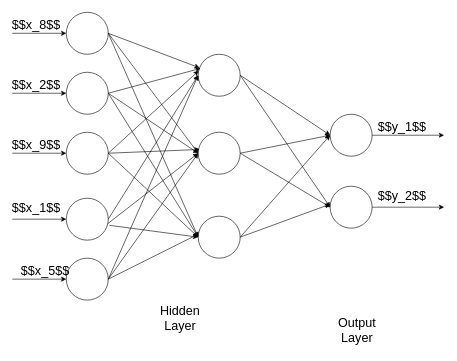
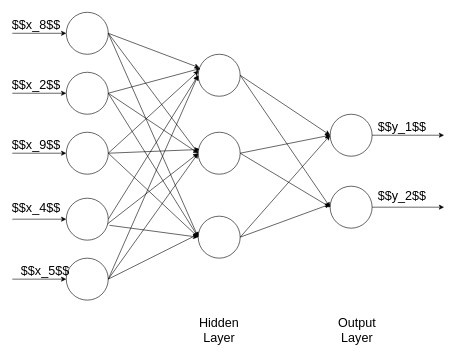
  <mxCell id="0" />
  <mxCell id="1" parent="0" />
  <mxCell id="2" value="" style="ellipse;whiteSpace=wrap;html=1;aspect=fixed;" vertex="1" parent="1"><mxGeometry x="110" y="20" width="70" height="70" as="geometry" /></mxCell>
  <mxCell id="3" value="" style="ellipse;whiteSpace=wrap;html=1;aspect=fixed;" vertex="1" parent="1"><mxGeometry x="110" y="120" width="70" height="70" as="geometry" /></mxCell>
  <mxCell id="4" value="" style="ellipse;whiteSpace=wrap;html=1;aspect=fixed;" vertex="1" parent="1"><mxGeometry x="110" y="220" width="70" height="70" as="geometry" /></mxCell>
  <mxCell id="5" value="" style="ellipse;whiteSpace=wrap;html=1;aspect=fixed;" vertex="1" parent="1"><mxGeometry x="110" y="330" width="70" height="70" as="geometry" /></mxCell>
  <mxCell id="6" value="" style="ellipse;whiteSpace=wrap;html=1;aspect=fixed;" vertex="1" parent="1"><mxGeometry x="110" y="430" width="70" height="70" as="geometry" /></mxCell>
  <mxCell id="7" value="" style="ellipse;whiteSpace=wrap;html=1;aspect=fixed;" vertex="1" parent="1"><mxGeometry x="330" y="220" width="70" height="70" as="geometry" /></mxCell>
  <mxCell id="8" value="" style="ellipse;whiteSpace=wrap;html=1;aspect=fixed;" vertex="1" parent="1"><mxGeometry x="330" y="90" width="70" height="70" as="geometry" /></mxCell>
  <mxCell id="9" value="" style="ellipse;whiteSpace=wrap;html=1;aspect=fixed;" vertex="1" parent="1"><mxGeometry x="330" y="360" width="70" height="70" as="geometry" /></mxCell>
  <mxCell id="10" value="" style="ellipse;whiteSpace=wrap;html=1;aspect=fixed;" vertex="1" parent="1"><mxGeometry x="550" y="190" width="70" height="70" as="geometry" /></mxCell>
  <mxCell id="11" value="" style="ellipse;whiteSpace=wrap;html=1;aspect=fixed;" vertex="1" parent="1"><mxGeometry x="550" y="310" width="70" height="70" as="geometry" /></mxCell>
  <mxCell id="12" value="" style="endArrow=classic;html=1;exitX=1;exitY=0.5;exitDx=0;exitDy=0;" edge="1" parent="1" source="2" target="8"><mxGeometry width="50" height="50" relative="1" as="geometry"><mxPoint x="170" y="110" as="sourcePoint" /><mxPoint x="220" y="60" as="targetPoint" /></mxGeometry></mxCell>
  <mxCell id="13" value="" style="endArrow=classic;html=1;exitX=1;exitY=0.5;exitDx=0;exitDy=0;entryX=0;entryY=0.5;entryDx=0;entryDy=0;" edge="1" parent="1" source="3" target="7"><mxGeometry width="50" height="50" relative="1" as="geometry"><mxPoint x="180" y="200" as="sourcePoint" /><mxPoint x="230" y="150" as="targetPoint" /></mxGeometry></mxCell>
  <mxCell id="14" value="" style="endArrow=classic;html=1;exitX=1;exitY=0.5;exitDx=0;exitDy=0;entryX=0;entryY=0.5;entryDx=0;entryDy=0;" edge="1" parent="1" source="2" target="7"><mxGeometry width="50" height="50" relative="1" as="geometry"><mxPoint x="180" y="100" as="sourcePoint" /><mxPoint x="230" y="50" as="targetPoint" /></mxGeometry></mxCell>
  <mxCell id="15" value="" style="endArrow=classic;html=1;exitX=1;exitY=0.5;exitDx=0;exitDy=0;entryX=0;entryY=0.5;entryDx=0;entryDy=0;" edge="1" parent="1" source="2" target="9"><mxGeometry width="50" height="50" relative="1" as="geometry"><mxPoint x="180" y="100" as="sourcePoint" /><mxPoint x="330" y="390" as="targetPoint" /></mxGeometry></mxCell>
  <mxCell id="16" value="" style="endArrow=classic;html=1;exitX=1;exitY=0.5;exitDx=0;exitDy=0;entryX=0.057;entryY=0.337;entryDx=0;entryDy=0;entryPerimeter=0;" edge="1" parent="1" source="3" target="8"><mxGeometry width="50" height="50" relative="1" as="geometry"><mxPoint x="180" y="200" as="sourcePoint" /><mxPoint x="230" y="150" as="targetPoint" /></mxGeometry></mxCell>
  <mxCell id="17" value="" style="endArrow=classic;html=1;exitX=1;exitY=0.5;exitDx=0;exitDy=0;entryX=0;entryY=0.5;entryDx=0;entryDy=0;" edge="1" parent="1" source="3" target="9"><mxGeometry width="50" height="50" relative="1" as="geometry"><mxPoint x="180" y="200" as="sourcePoint" /><mxPoint x="340" y="370" as="targetPoint" /></mxGeometry></mxCell>
  <mxCell id="18" value="" style="endArrow=classic;html=1;exitX=1;exitY=0.5;exitDx=0;exitDy=0;entryX=0.011;entryY=0.394;entryDx=0;entryDy=0;entryPerimeter=0;" edge="1" parent="1" source="4" target="8"><mxGeometry width="50" height="50" relative="1" as="geometry"><mxPoint x="180" y="300" as="sourcePoint" /><mxPoint x="230" y="250" as="targetPoint" /></mxGeometry></mxCell>
  <mxCell id="19" value="" style="endArrow=classic;html=1;exitX=1;exitY=0.5;exitDx=0;exitDy=0;entryX=0.034;entryY=0.411;entryDx=0;entryDy=0;entryPerimeter=0;" edge="1" parent="1" source="4" target="7"><mxGeometry width="50" height="50" relative="1" as="geometry"><mxPoint x="180" y="300" as="sourcePoint" /><mxPoint x="230" y="250" as="targetPoint" /></mxGeometry></mxCell>
  <mxCell id="20" value="" style="endArrow=classic;html=1;exitX=1;exitY=0.5;exitDx=0;exitDy=0;entryX=0;entryY=0.5;entryDx=0;entryDy=0;" edge="1" parent="1" source="4" target="9"><mxGeometry width="50" height="50" relative="1" as="geometry"><mxPoint x="180" y="300" as="sourcePoint" /><mxPoint x="230" y="250" as="targetPoint" /></mxGeometry></mxCell>
  <mxCell id="21" value="" style="endArrow=classic;html=1;exitX=1;exitY=0.5;exitDx=0;exitDy=0;entryX=0;entryY=0.5;entryDx=0;entryDy=0;" edge="1" parent="1" source="5" target="8"><mxGeometry width="50" height="50" relative="1" as="geometry"><mxPoint x="180" y="410" as="sourcePoint" /><mxPoint x="230" y="360" as="targetPoint" /></mxGeometry></mxCell>
  <mxCell id="22" value="" style="endArrow=classic;html=1;exitX=0.983;exitY=0.611;exitDx=0;exitDy=0;exitPerimeter=0;entryX=0;entryY=0.5;entryDx=0;entryDy=0;" edge="1" parent="1" source="5" target="7"><mxGeometry width="50" height="50" relative="1" as="geometry"><mxPoint x="180" y="410" as="sourcePoint" /><mxPoint x="230" y="360" as="targetPoint" /></mxGeometry></mxCell>
  <mxCell id="23" value="" style="endArrow=classic;html=1;exitX=1.029;exitY=0.646;exitDx=0;exitDy=0;entryX=0;entryY=0.5;entryDx=0;entryDy=0;exitPerimeter=0;" edge="1" parent="1" source="5" target="9"><mxGeometry width="50" height="50" relative="1" as="geometry"><mxPoint x="180" y="410" as="sourcePoint" /><mxPoint x="230" y="360" as="targetPoint" /></mxGeometry></mxCell>
  <mxCell id="24" value="" style="endArrow=classic;html=1;exitX=1;exitY=0.5;exitDx=0;exitDy=0;entryX=0;entryY=0.5;entryDx=0;entryDy=0;" edge="1" parent="1" source="6" target="8"><mxGeometry width="50" height="50" relative="1" as="geometry"><mxPoint x="180" y="510" as="sourcePoint" /><mxPoint x="230" y="460" as="targetPoint" /></mxGeometry></mxCell>
  <mxCell id="25" value="" style="endArrow=classic;html=1;entryX=0;entryY=0.5;entryDx=0;entryDy=0;" edge="1" parent="1" target="2"><mxGeometry width="50" height="50" relative="1" as="geometry"><mxPoint x="20" y="55" as="sourcePoint" /><mxPoint x="70" y="40" as="targetPoint" /></mxGeometry></mxCell>
  <mxCell id="26" value="" style="endArrow=classic;html=1;exitX=1;exitY=0.5;exitDx=0;exitDy=0;entryX=0;entryY=0.5;entryDx=0;entryDy=0;" edge="1" parent="1" source="6" target="7"><mxGeometry width="50" height="50" relative="1" as="geometry"><mxPoint x="180" y="510" as="sourcePoint" /><mxPoint x="230" y="460" as="targetPoint" /></mxGeometry></mxCell>
  <mxCell id="27" value="" style="endArrow=classic;html=1;exitX=1;exitY=0.5;exitDx=0;exitDy=0;" edge="1" parent="1" source="6"><mxGeometry width="50" height="50" relative="1" as="geometry"><mxPoint x="180" y="510" as="sourcePoint" /><mxPoint x="330" y="390" as="targetPoint" /></mxGeometry></mxCell>
  <mxCell id="28" value="" style="endArrow=classic;html=1;exitX=1;exitY=0.5;exitDx=0;exitDy=0;entryX=0;entryY=0.5;entryDx=0;entryDy=0;" edge="1" parent="1" source="8" target="10"><mxGeometry width="50" height="50" relative="1" as="geometry"><mxPoint x="400" y="170" as="sourcePoint" /><mxPoint x="450" y="120" as="targetPoint" /></mxGeometry></mxCell>
  <mxCell id="29" value="" style="endArrow=classic;html=1;exitX=1;exitY=0.5;exitDx=0;exitDy=0;entryX=0;entryY=0.5;entryDx=0;entryDy=0;" edge="1" parent="1" source="8" target="11"><mxGeometry width="50" height="50" relative="1" as="geometry"><mxPoint x="400" y="170" as="sourcePoint" /><mxPoint x="450" y="120" as="targetPoint" /></mxGeometry></mxCell>
  <mxCell id="30" value="" style="endArrow=classic;html=1;exitX=1;exitY=0.5;exitDx=0;exitDy=0;entryX=0;entryY=0.5;entryDx=0;entryDy=0;" edge="1" parent="1" source="7" target="10"><mxGeometry width="50" height="50" relative="1" as="geometry"><mxPoint x="400" y="300" as="sourcePoint" /><mxPoint x="450" y="250" as="targetPoint" /></mxGeometry></mxCell>
  <mxCell id="31" value="" style="endArrow=classic;html=1;exitX=1;exitY=0.5;exitDx=0;exitDy=0;entryX=0;entryY=0.5;entryDx=0;entryDy=0;" edge="1" parent="1" source="7" target="11"><mxGeometry width="50" height="50" relative="1" as="geometry"><mxPoint x="380" y="340" as="sourcePoint" /><mxPoint x="430" y="290" as="targetPoint" /></mxGeometry></mxCell>
  <mxCell id="32" value="" style="endArrow=classic;html=1;exitX=1;exitY=0.5;exitDx=0;exitDy=0;entryX=0;entryY=0.5;entryDx=0;entryDy=0;" edge="1" parent="1" source="9" target="10"><mxGeometry width="50" height="50" relative="1" as="geometry"><mxPoint x="380" y="340" as="sourcePoint" /><mxPoint x="430" y="290" as="targetPoint" /></mxGeometry></mxCell>
  <mxCell id="33" value="" style="endArrow=classic;html=1;exitX=1;exitY=0.5;exitDx=0;exitDy=0;" edge="1" parent="1" source="9"><mxGeometry width="50" height="50" relative="1" as="geometry"><mxPoint x="400" y="440" as="sourcePoint" /><mxPoint x="550" y="340" as="targetPoint" /></mxGeometry></mxCell>
  <mxCell id="34" value="" style="endArrow=classic;html=1;exitX=1;exitY=0.5;exitDx=0;exitDy=0;" edge="1" parent="1" source="10"><mxGeometry width="50" height="50" relative="1" as="geometry"><mxPoint x="640" y="270" as="sourcePoint" /><mxPoint x="740" y="225" as="targetPoint" /></mxGeometry></mxCell>
  <mxCell id="35" value="" style="endArrow=classic;html=1;exitX=1;exitY=0.5;exitDx=0;exitDy=0;" edge="1" parent="1" source="11"><mxGeometry width="50" height="50" relative="1" as="geometry"><mxPoint x="610" y="390" as="sourcePoint" /><mxPoint x="740" y="345" as="targetPoint" /></mxGeometry></mxCell>
  <mxCell id="36" value="" style="endArrow=classic;html=1;entryX=0;entryY=0.5;entryDx=0;entryDy=0;" edge="1" parent="1" target="3"><mxGeometry width="50" height="50" relative="1" as="geometry"><mxPoint x="20" y="155" as="sourcePoint" /><mxPoint x="80" y="150" as="targetPoint" /></mxGeometry></mxCell>
  <mxCell id="37" value="" style="endArrow=classic;html=1;entryX=0;entryY=0.5;entryDx=0;entryDy=0;" edge="1" parent="1" target="4"><mxGeometry width="50" height="50" relative="1" as="geometry"><mxPoint x="20" y="255" as="sourcePoint" /><mxPoint x="430" y="290" as="targetPoint" /></mxGeometry></mxCell>
  <mxCell id="38" value="" style="endArrow=classic;html=1;entryX=0;entryY=0.5;entryDx=0;entryDy=0;" edge="1" parent="1" target="5"><mxGeometry width="50" height="50" relative="1" as="geometry"><mxPoint x="20" y="365" as="sourcePoint" /><mxPoint x="100" y="360" as="targetPoint" /></mxGeometry></mxCell>
  <mxCell id="39" value="" style="endArrow=classic;html=1;entryX=0;entryY=0.5;entryDx=0;entryDy=0;" edge="1" parent="1" target="6"><mxGeometry width="50" height="50" relative="1" as="geometry"><mxPoint x="20" y="465" as="sourcePoint" /><mxPoint x="430" y="290" as="targetPoint" /></mxGeometry></mxCell>
  <mxCell id="40" value="$$x_8$$" style="text;html=1;strokeColor=none;fillColor=none;align=center;verticalAlign=middle;whiteSpace=wrap;rounded=0;fontSize=21;" vertex="1" parent="1"><mxGeometry x="40" y="30" width="40" height="20" as="geometry" /></mxCell>
  <mxCell id="41" value="$$x_2$$" style="text;html=1;strokeColor=none;fillColor=none;align=center;verticalAlign=middle;whiteSpace=wrap;rounded=0;fontSize=21;" vertex="1" parent="1"><mxGeometry x="40" y="130" width="40" height="20" as="geometry" /></mxCell>
  <mxCell id="42" value="$$x_9$$" style="text;html=1;strokeColor=none;fillColor=none;align=center;verticalAlign=middle;whiteSpace=wrap;rounded=0;fontSize=21;" vertex="1" parent="1"><mxGeometry x="40" y="230" width="40" height="20" as="geometry" /></mxCell>
- <mxCell id="43" value="$$x_1$$" style="text;html=1;strokeColor=none;fillColor=none;align=center;verticalAlign=middle;whiteSpace=wrap;rounded=0;fontSize=21;" vertex="1" parent="1"><mxGeometry x="40" y="335" width="40" height="20" as="geometry" /></mxCell>
+ <mxCell id="43" value="$$x_4$$" style="text;html=1;strokeColor=none;fillColor=none;align=center;verticalAlign=middle;whiteSpace=wrap;rounded=0;fontSize=21;" vertex="1" parent="1"><mxGeometry x="40" y="335" width="40" height="20" as="geometry" /></mxCell>
  <mxCell id="44" value="$$x_5$$" style="text;html=1;strokeColor=none;fillColor=none;align=center;verticalAlign=middle;whiteSpace=wrap;rounded=0;fontSize=21;" vertex="1" parent="1"><mxGeometry x="55" y="440" width="40" height="20" as="geometry" /></mxCell>
  <mxCell id="45" value="&lt;span style=&quot;color: rgba(0 , 0 , 0 , 0) ; font-family: monospace ; font-size: 0px&quot;&gt;$$4&lt;/span&gt;" style="text;html=1;strokeColor=none;fillColor=none;align=center;verticalAlign=middle;whiteSpace=wrap;rounded=0;" vertex="1" parent="1"><mxGeometry x="650" y="190" width="40" height="20" as="geometry" /></mxCell>
  <mxCell id="46" value="$$y_1$$" style="text;html=1;strokeColor=none;fillColor=none;align=center;verticalAlign=middle;whiteSpace=wrap;rounded=0;fontSize=21;" vertex="1" parent="1"><mxGeometry x="650" y="200" width="40" height="20" as="geometry" /></mxCell>
  <mxCell id="47" value="$$y_2$$" style="text;html=1;strokeColor=none;fillColor=none;align=center;verticalAlign=middle;whiteSpace=wrap;rounded=0;fontSize=21;" vertex="1" parent="1"><mxGeometry x="650" y="315" width="40" height="20" as="geometry" /></mxCell>
- <mxCell id="48" value="Hidden Layer" style="text;html=1;strokeColor=none;fillColor=none;align=center;verticalAlign=middle;whiteSpace=wrap;rounded=0;fontSize=21;" vertex="1" parent="1"><mxGeometry x="255" y="500" width="90" height="60" as="geometry" /></mxCell>
+ <mxCell id="48" value="Hidden Layer" style="text;html=1;strokeColor=none;fillColor=none;align=center;verticalAlign=middle;whiteSpace=wrap;rounded=0;fontSize=21;" vertex="1" parent="1"><mxGeometry x="320" y="520" width="90" height="60" as="geometry" /></mxCell>
  <mxCell id="49" value="Output Layer" style="text;html=1;strokeColor=none;fillColor=none;align=center;verticalAlign=middle;whiteSpace=wrap;rounded=0;fontSize=21;" vertex="1" parent="1"><mxGeometry x="550" y="520" width="90" height="60" as="geometry" /></mxCell>
